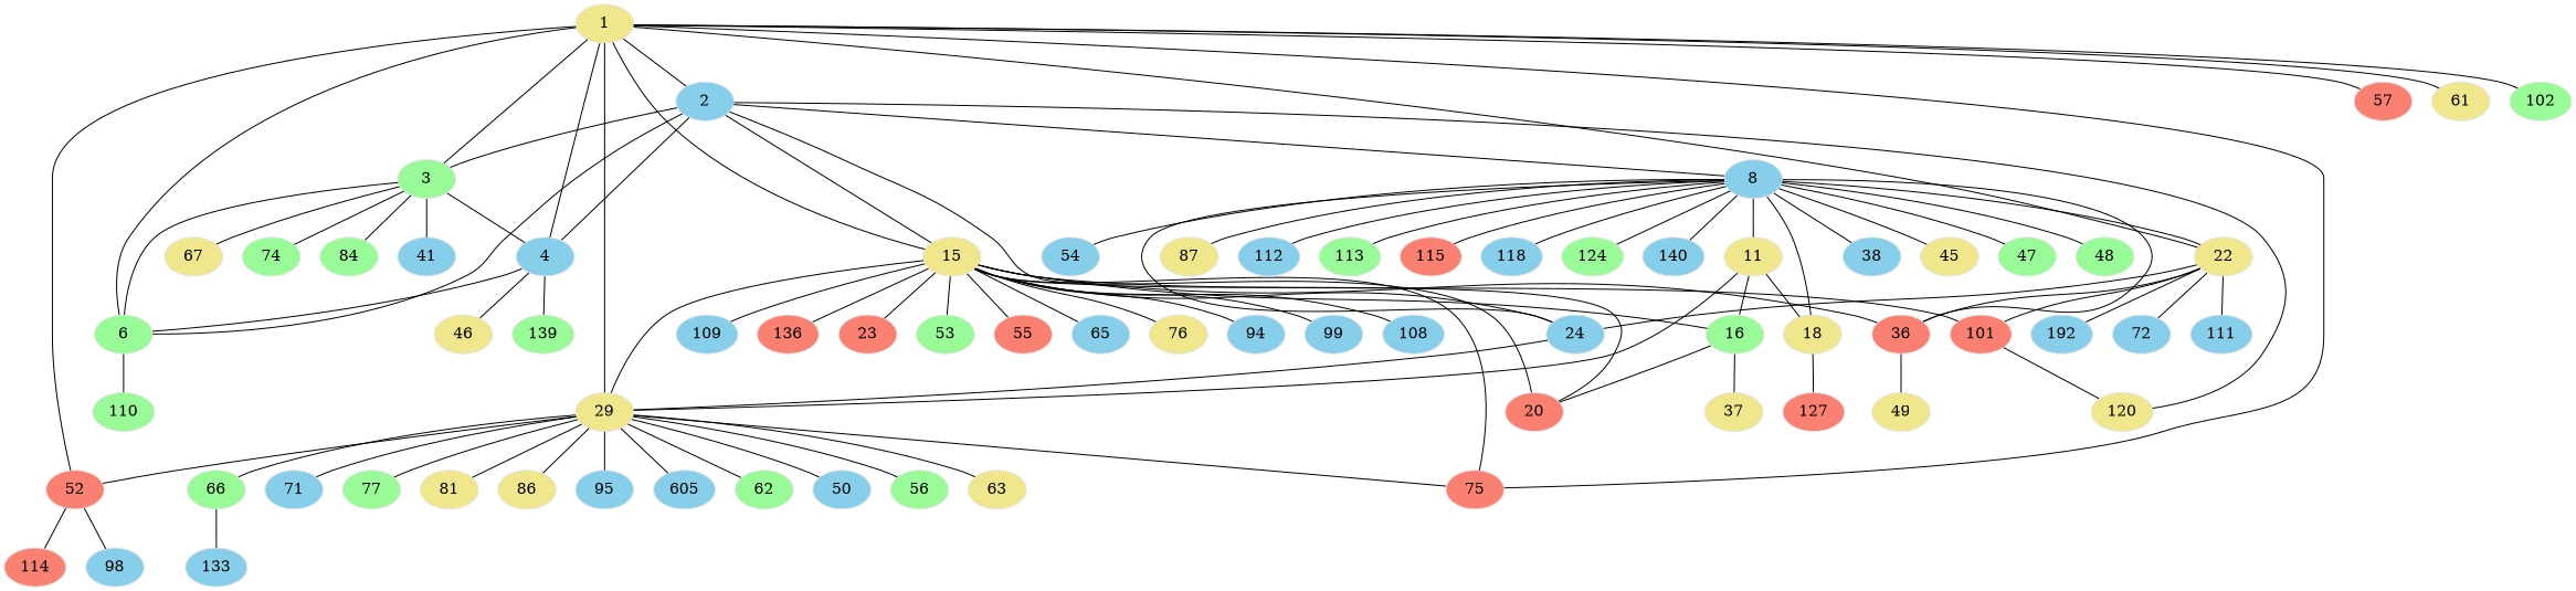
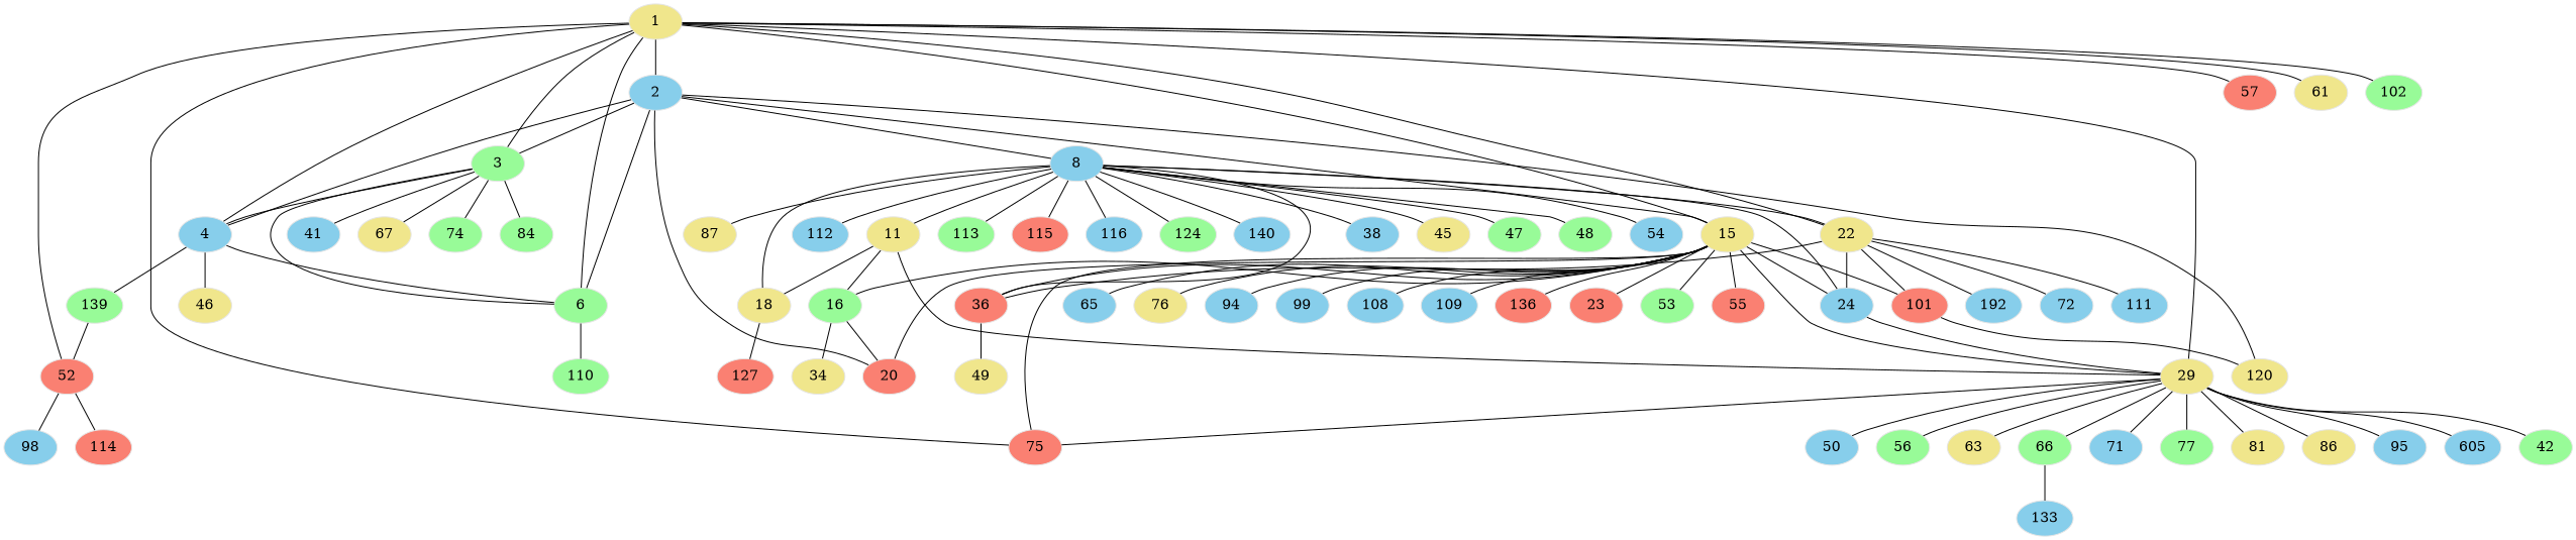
  graph {
    node [color=gray90 fillcolor=skyblue style=filled]
    1 [fillcolor=khaki super="+5"]
    2 [super="+70"]
    3 [fillcolor=palegreen]
    4
    6 [fillcolor=palegreen super="+44"]
    15 [fillcolor=khaki super="+17+96+97+18+80+89+19"]
    22 [fillcolor=khaki super="+90+26+128+23+121"]
    29 [fillcolor=khaki super="+33+60+30"]
    52 [fillcolor=salmon super="+132"]
    57 [fillcolor=salmon]
    61 [fillcolor=khaki super="+64"]
    75 [fillcolor=salmon super="+78"]
    102 [fillcolor=palegreen super="+116"]
    8 [super="+13+9"]
    20 [fillcolor=salmon super="+40"]
    120 [fillcolor=khaki]
    41
    67 [fillcolor=khaki]
    74 [fillcolor=palegreen]
    84 [fillcolor=palegreen]
    46 [fillcolor=khaki]
    139 [fillcolor=palegreen]
    110 [fillcolor=palegreen]
    24 [super="+130+27+106"]
    36 [fillcolor=salmon super="+104+68"]
    16 [fillcolor=palegreen]
    n27 [fillcolor=salmon label=23]
    53 [fillcolor=palegreen]
    55 [fillcolor=salmon]
    65
    76 [fillcolor=khaki]
    94
    99
    101 [fillcolor=salmon super="+117+135"]
    108
    109
    136 [fillcolor=salmon]
    72
    111
    n40 [label=192 super="+126"]
-   42 [fillcolor=palegreen label=62]
+   42 [fillcolor=palegreen]
    50 [super="+83"]
    56 [fillcolor=palegreen]
    63 [fillcolor=khaki]
    66 [fillcolor=palegreen]
    71 [super="+103"]
    77 [fillcolor=palegreen]
    81 [fillcolor=khaki]
    86 [fillcolor=khaki]
    95
    n51 [label=605]
    98
    114 [fillcolor=salmon super="+129"]
    11 [fillcolor=khaki]
    n55 [fillcolor=khaki label=18 super="+100+79+134"]
    38
    45 [fillcolor=khaki]
    47 [fillcolor=palegreen]
    48 [fillcolor=palegreen]
    54
    87 [fillcolor=khaki]
    112
    113 [fillcolor=palegreen]
    115 [fillcolor=salmon]
-   118
+   118 [label=116]
    124 [fillcolor=palegreen]
    140
    127 [fillcolor=salmon]
    49 [fillcolor=khaki]
-   37 [fillcolor=khaki]
+   37 [fillcolor=khaki label=34]
    133
    1 -- 2 [weight=3]
    1 -- 3 [weight=3]
    1 -- 4 [weight=3]
    1 -- 6 [weight=3]
    1 -- 15
    1 -- 22
    1 -- 29 [weight=6]
    1 -- 52
    1 -- 57
    1 -- 61
    1 -- 75
    1 -- 102
    2 -- 3
    2 -- 4
    2 -- 6
    2 -- 15
    2 -- 8
    2 -- 20
    2 -- 120
    3 -- 4
    3 -- 6
    3 -- 41
    3 -- 67
    3 -- 74
    3 -- 84
    4 -- 6
    4 -- 46
    4 -- 139
    6 -- 110
    15 -- 29
    15 -- 75
    15 -- 20 [weight=5]
    15 -- 24
    15 -- 36
    15 -- 16 [weight=5]
    15 -- n27
    15 -- 53
    15 -- 55
    15 -- 65
    15 -- 76
    15 -- 94
    15 -- 99
    15 -- 101 [weight=2]
    15 -- 108
    15 -- 109
    15 -- 136
    22 -- 24 [weight=8]
    22 -- 36
    22 -- 101
    22 -- 72
    22 -- 111
    22 -- n40
-   29 -- 52
+   139 -- 52
    29 -- 75
    29 -- 42
    29 -- 50
    29 -- 56
    29 -- 63
    29 -- 66
    29 -- 71
    29 -- 77
    29 -- 81
    29 -- 86
    29 -- 95
    29 -- n51
    52 -- 98
    52 -- 114
    8 -- 22 [weight=4]
    8 -- 24 [weight=2]
    8 -- 36
    8 -- 11 [weight=5]
    8 -- n55 [weight=5]
    8 -- 38
    8 -- 45
    8 -- 47
    8 -- 48
    8 -- 54
    8 -- 87
    8 -- 112
    8 -- 113
    8 -- 115
    8 -- 118
    8 -- 124
    8 -- 140
    24 -- 29
    36 -- 49
    16 -- 20
    16 -- 37
    101 -- 120
    66 -- 133
    11 -- 29
    11 -- 16
    11 -- n55
    n55 -- 127
  }
